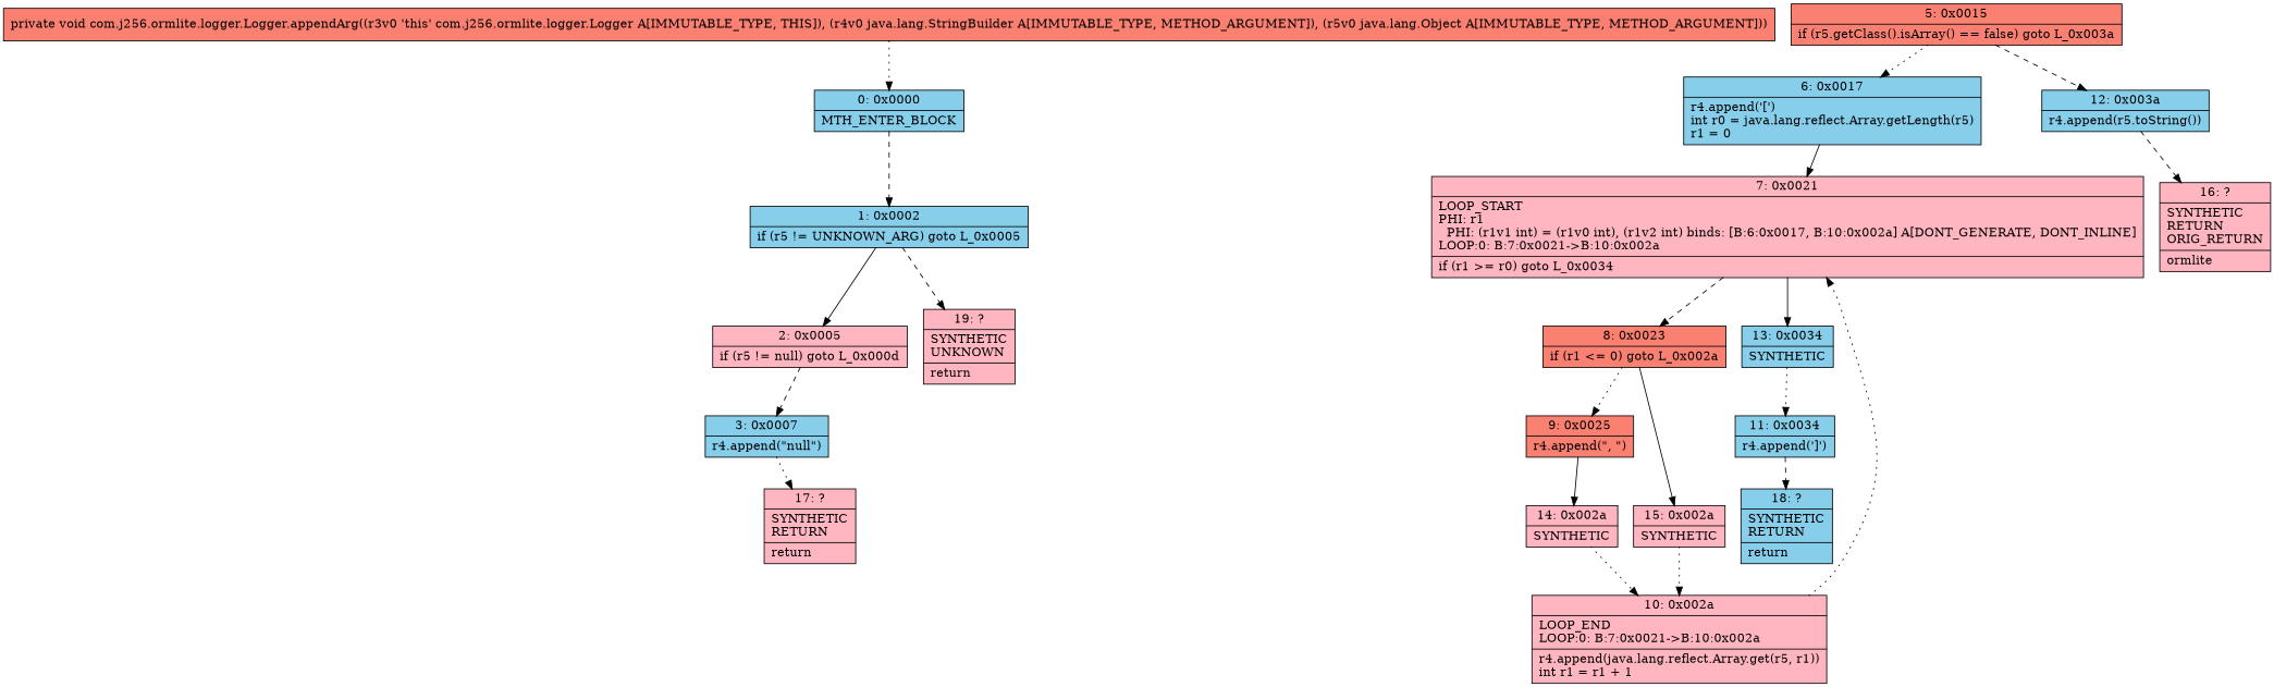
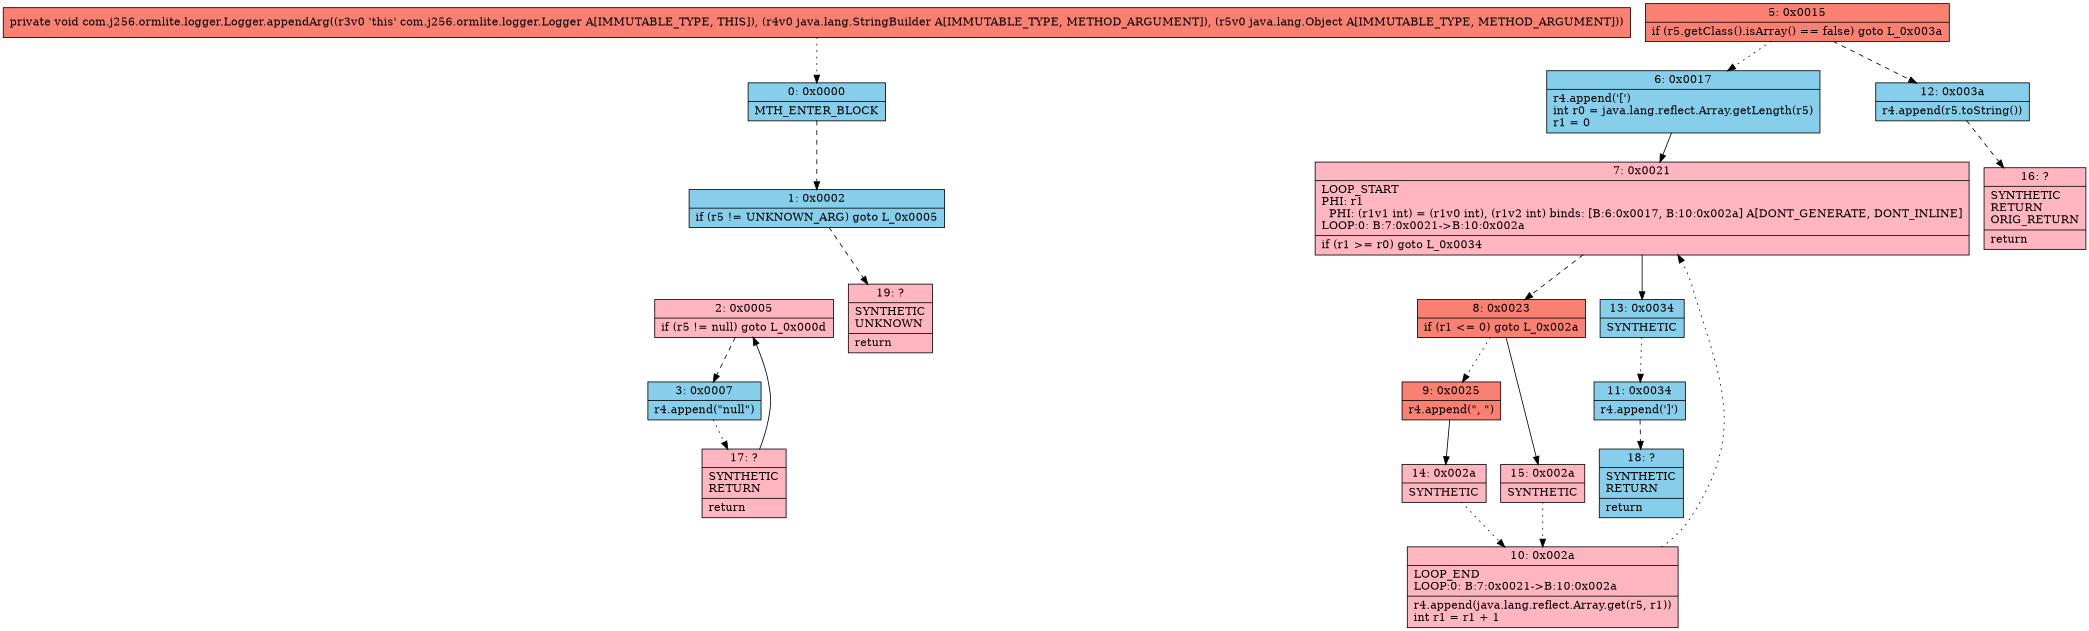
  digraph {
    node [fillcolor=skyblue shape=record style=filled]
    edge [style=dotted]
    n1 [label="{0\:\ 0x0000|MTH_ENTER_BLOCK\l}"]
    n2 [label="{1\:\ 0x0002|if (r5 != UNKNOWN_ARG) goto L_0x0005\l}"]
    n3 [fillcolor=lightpink label="{2\:\ 0x0005|if (r5 != null) goto L_0x000d\l}"]
    n4 [fillcolor=lightpink label="{19\:\ ?|SYNTHETIC\lUNKNOWN\l|return\l}"]
    n5 [label="{3\:\ 0x0007|r4.append(\"null\")\l}"]
    n6 [fillcolor=lightpink label="{17\:\ ?|SYNTHETIC\lRETURN\l|return\l}"]
    n7 [fillcolor=salmon label="{5\:\ 0x0015|if (r5.getClass().isArray() == false) goto L_0x003a\l}"]
    n8 [label="{6\:\ 0x0017|r4.append('[')\lint r0 = java.lang.reflect.Array.getLength(r5)\lr1 = 0\l}"]
    n9 [label="{12\:\ 0x003a|r4.append(r5.toString())\l}"]
    n10 [fillcolor=lightpink label="{7\:\ 0x0021|LOOP_START\lPHI: r1 \l  PHI: (r1v1 int) = (r1v0 int), (r1v2 int) binds: [B:6:0x0017, B:10:0x002a] A[DONT_GENERATE, DONT_INLINE]\lLOOP:0: B:7:0x0021\-\>B:10:0x002a\l|if (r1 \>= r0) goto L_0x0034\l}"]
-   n11 [fillcolor=lightpink label="{16\:\ ?|SYNTHETIC\lRETURN\lORIG_RETURN\l|ormlite\l}"]
+   n11 [fillcolor=lightpink label="{16\:\ ?|SYNTHETIC\lRETURN\lORIG_RETURN\l|return\l}"]
    n12 [fillcolor=salmon label="{8\:\ 0x0023|if (r1 \<= 0) goto L_0x002a\l}"]
    n13 [label="{13\:\ 0x0034|SYNTHETIC\l}"]
    n14 [fillcolor=salmon label="{9\:\ 0x0025|r4.append(\", \")\l}"]
    n15 [fillcolor=lightpink label="{15\:\ 0x002a|SYNTHETIC\l}"]
    n16 [label="{11\:\ 0x0034|r4.append(']')\l}"]
    n17 [fillcolor=lightpink label="{14\:\ 0x002a|SYNTHETIC\l}"]
    n18 [fillcolor=lightpink label="{10\:\ 0x002a|LOOP_END\lLOOP:0: B:7:0x0021\-\>B:10:0x002a\l|r4.append(java.lang.reflect.Array.get(r5, r1))\lint r1 = r1 + 1\l}"]
    n19 [label="{18\:\ ?|SYNTHETIC\lRETURN\l|return\l}"]
    n20 [fillcolor=salmon label="{private void com.j256.ormlite.logger.Logger.appendArg((r3v0 'this' com.j256.ormlite.logger.Logger A[IMMUTABLE_TYPE, THIS]), (r4v0 java.lang.StringBuilder A[IMMUTABLE_TYPE, METHOD_ARGUMENT]), (r5v0 java.lang.Object A[IMMUTABLE_TYPE, METHOD_ARGUMENT])) }"]
    n1 -> n2 [style=dashed]
-   n2 -> n3 [style=solid]
+   n6 -> n3 [style=solid]
    n2 -> n4 [style=dashed]
    n3 -> n5 [style=dashed]
    n5 -> n6
    n7 -> n8
    n7 -> n9 [style=dashed]
    n8 -> n10 [style=solid]
    n9 -> n11 [style=dashed]
    n10 -> n12 [style=dashed]
    n10 -> n13 [style=solid]
    n12 -> n14
    n12 -> n15 [style=solid]
    n13 -> n16
    n14 -> n17 [style=solid]
    n15 -> n18
    n16 -> n19 [style=dashed]
    n17 -> n18
    n18 -> n10
    n20 -> n1
  }
